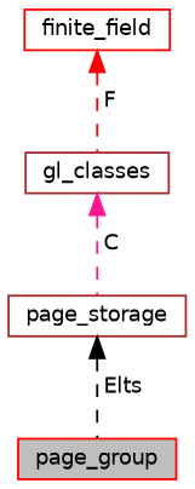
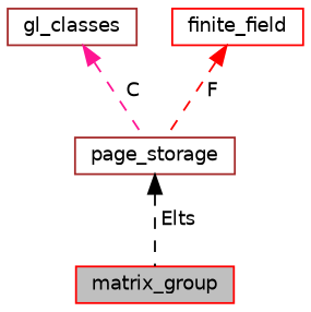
  digraph {
    node [color=red fillcolor=white fontname=Helvetica fontsize=10 shape=record style=filled]
    edge [dir=back fontname=Helvetica fontsize=10 labelfontname=Helvetica labelfontsize=10 style=dashed]
-   n1 [fillcolor=grey75 fontcolor=black height=0.2 label=page_group width=0.4]
+   n1 [fillcolor=grey75 fontcolor=black height=0.2 label=matrix_group width=0.4]
    n2 [color=brown height=0.2 label=page_storage width=0.4]
    n3 [color=brown height=0.2 label=gl_classes width=0.4]
    n4 [height=0.2 label=finite_field width=0.4]
    n2 -> n1 [color=black label=" Elts"]
    n3 -> n2 [color=deeppink label=" C"]
-   n4 -> n3 [color=red label=" F"]
+   n4 -> n2 [color=red label=" F"]
  }
